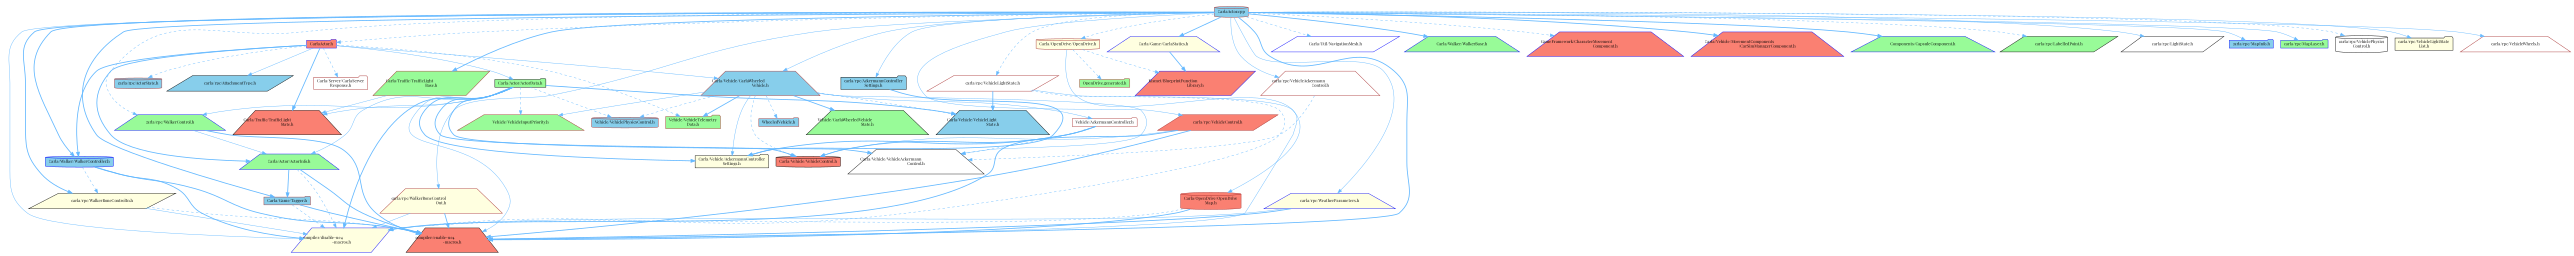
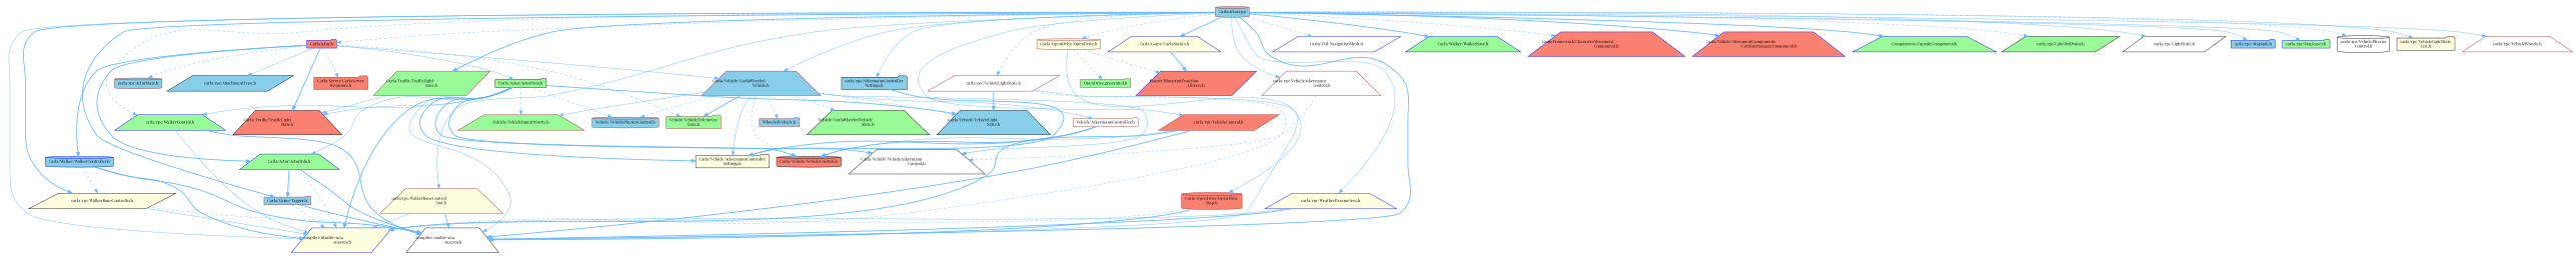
  digraph {
    fontname="Playfair Display"
    node [color=brown fillcolor=palegreen fontname="Playfair Display" fontsize=10 shape=trapezium style=filled]
    edge [color=steelblue1 fontname="Playfair Display" fontsize=10 labelfontname=Helvetica labelfontsize=10 style=bold]
    n1 [fillcolor=skyblue fontcolor=black height=0.2 label="CarlaActor.cpp" shape=cylinder width=0.4]
    n2 [color=blue fillcolor=salmon height=0.2 label="CarlaActor.h" shape=folder width=0.4]
    n3 [fillcolor=skyblue height=0.2 label="Carla/Game/Tagger.h" shape=folder width=0.4]
    n4 [color=blue fillcolor=lightyellow height=0.2 label="compiler/disable-ue4\l-macros.h" shape=parallelogram width=0.4]
-   n5 [color=black fillcolor=salmon height=0.2 label="compiler/enable-ue4\l-macros.h" width=0.4]
+   n5 [color=black fillcolor=white height=0.2 label="compiler/enable-ue4\l-macros.h" width=0.4]
    n6 [color=blue height=0.2 label="carla/rpc/WalkerControl.h" width=0.4]
    n7 [fillcolor=skyblue height=0.2 label="Carla/Vehicle/CarlaWheeled\lVehicle.h" width=0.4]
    n8 [color=blue fillcolor=skyblue height=0.2 label="Carla/Walker/WalkerController.h" shape=cylinder width=0.4]
    n9 [color=black fillcolor=lightyellow height=0.2 label="carla/rpc/WalkerBoneControlIn.h" shape=parallelogram width=0.4]
    n10 [fillcolor=lightyellow height=0.2 label="Carla/OpenDrive/OpenDrive.h" shape=cylinder width=0.4]
    n11 [color=blue fillcolor=white height=0.2 label="Carla/Util/NavigationMesh.h" shape=parallelogram width=0.4]
    n12 [color=blue height=0.2 label="Carla/Walker/WalkerBase.h" width=0.4]
    n13 [color=blue fillcolor=salmon height=0.2 label="GameFramework/CharacterMovement\lComponent.h" width=0.4]
    n14 [color=blue fillcolor=salmon height=0.2 label="Carla/Vehicle/MovementComponents\l/CarSimManagerComponent.h" width=0.4]
    n15 [height=0.2 label="Carla/Traffic/TrafficLight\lBase.h" shape=parallelogram width=0.4]
    n16 [color=blue fillcolor=lightyellow height=0.2 label="Carla/Game/CarlaStatics.h" width=0.4]
    n17 [color=blue height=0.2 label="Components/CapsuleComponent.h" width=0.4]
    n18 [color=black fillcolor=skyblue height=0.2 label="carla/rpc/AckermannController\lSettings.h" shape=folder width=0.4]
    n19 [color=black height=0.2 label="carla/rpc/LabelledPoint.h" shape=parallelogram width=0.4]
    n20 [color=black fillcolor=white height=0.2 label="carla/rpc/LightState.h" shape=parallelogram width=0.4]
    n21 [color=blue fillcolor=skyblue height=0.2 label="carla/rpc/MapInfo.h" shape=folder width=0.4]
    n22 [color=blue height=0.2 label="carla/rpc/MapLayer.h" shape=folder width=0.4]
    n23 [fillcolor=white height=0.2 label="carla/rpc/VehicleAckermann\lControl.h" width=0.4]
    n24 [fillcolor=salmon height=0.2 label="carla/rpc/VehicleControl.h" shape=parallelogram width=0.4]
    n25 [color=black fillcolor=white height=0.2 label="carla/rpc/VehiclePhysics\lControl.h" shape=cylinder width=0.4]
    n26 [fillcolor=white height=0.2 label="carla/rpc/VehicleLightState.h" shape=parallelogram width=0.4]
    n27 [color=black fillcolor=lightyellow height=0.2 label="carla/rpc/VehicleLightState\lList.h" shape=folder width=0.4]
    n28 [fillcolor=lightyellow height=0.2 label="carla/rpc/WalkerBoneControl\lOut.h" width=0.4]
    n29 [fillcolor=white height=0.2 label="carla/rpc/VehicleWheels.h" width=0.4]
    n30 [color=blue fillcolor=lightyellow height=0.2 label="carla/rpc/WeatherParameters.h" width=0.4]
    n31 [color=blue height=0.2 label="Carla/Actor/ActorInfo.h" width=0.4]
    n32 [color=black height=0.2 label="Carla/Actor/ActorData.h" shape=folder width=0.4]
    n33 [color=black fillcolor=salmon height=0.2 label="Carla/Traffic/TrafficLight\lState.h" width=0.4]
    n34 [height=0.2 label="Vehicle/VehicleTelemetry\lData.h" shape=folder width=0.4]
    n35 [fillcolor=skyblue height=0.2 label="carla/rpc/ActorState.h" shape=cylinder width=0.4]
    n36 [color=black fillcolor=skyblue height=0.2 label="carla/rpc/AttachmentType.h" shape=parallelogram width=0.4]
-   n37 [fillcolor=white height=0.2 label="Carla/Server/CarlaServer\lResponse.h" shape=folder width=0.4]
+   n37 [fillcolor=salmon height=0.2 label="Carla/Server/CarlaServer\lResponse.h" shape=folder width=0.4]
    n38 [color=black fillcolor=lightyellow height=0.2 label="Carla/Vehicle/AckermannController\lSettings.h" shape=folder width=0.4]
    n39 [color=black fillcolor=white height=0.2 label="Carla/Vehicle/VehicleAckermann\lControl.h" width=0.4]
    n40 [color=black fillcolor=salmon height=0.2 label="Carla/Vehicle/VehicleControl.h" shape=cylinder width=0.4]
    n41 [color=black fillcolor=skyblue height=0.2 label="Carla/Vehicle/VehicleLight\lState.h" width=0.4]
    n42 [height=0.2 label="Vehicle/VehicleInputPriority.h" width=0.4]
    n43 [fillcolor=skyblue height=0.2 label="Vehicle/VehiclePhysicsControl.h" shape=cylinder width=0.4]
    n44 [fillcolor=skyblue height=0.2 label="WheeledVehicle.h" shape=folder width=0.4]
    n45 [fillcolor=white height=0.2 label="Vehicle/AckermannController.h" shape=folder width=0.4]
    n46 [color=black height=0.2 label="Vehicle/CarlaWheeledVehicle\lState.h" width=0.4]
    n47 [fillcolor=salmon height=0.2 label="Carla/OpenDrive/OpenDrive\lMap.h" shape=cylinder width=0.4]
    n48 [color=blue fillcolor=salmon height=0.2 label="Kismet/BlueprintFunction\lLibrary.h" shape=parallelogram width=0.4]
    n49 [height=0.2 label="OpenDrive.generated.h" shape=folder width=0.4]
    n1 -> n2 [style=dashed]
    n1 -> n3
    n1 -> n4 [style=solid]
    n1 -> n5
    n1 -> n6 [style=dashed]
    n1 -> n7 [style=solid]
-   n1 -> n8
    n1 -> n9
    n1 -> n10 [style=dashed]
    n1 -> n11 [style=dashed]
    n1 -> n12
    n1 -> n13 [style=dashed]
    n1 -> n14
    n1 -> n15
    n1 -> n16
    n1 -> n17
    n1 -> n18 [style=solid]
    n1 -> n19 [style=dashed]
    n1 -> n20 [style=solid]
    n1 -> n21 [style=solid]
    n1 -> n22 [style=solid]
    n1 -> n23 [style=solid]
    n1 -> n24 [style=solid]
    n1 -> n25 [style=dashed]
    n1 -> n26 [style=dashed]
    n1 -> n27 [style=solid]
    n1 -> n28 [style=solid]
    n1 -> n29 [style=solid]
    n1 -> n30 [style=solid]
    n2 -> n7 [style=solid]
    n2 -> n8
    n2 -> n31
    n2 -> n32 [style=solid]
    n2 -> n33
    n2 -> n34 [style=dashed]
    n2 -> n35 [style=dashed]
    n2 -> n36 [style=solid]
    n2 -> n37 [style=dashed]
    n3 -> n4 [style=dashed]
    n3 -> n5
-   n6 -> n31 [style=solid]
+   n6 -> n4 [style=solid]
    n6 -> n5
    n7 -> n34
    n7 -> n38 [style=solid]
    n7 -> n39 [style=solid]
    n7 -> n40 [style=dashed]
    n7 -> n41 [style=dashed]
    n7 -> n42 [style=solid]
    n7 -> n43 [style=dashed]
    n7 -> n44 [style=dashed]
    n7 -> n45 [style=solid]
-   n7 -> n46
+   n7 -> n46 [style=dashed]
    n8 -> n4
    n8 -> n5
    n8 -> n9 [style=dashed]
    n9 -> n4 [style=solid]
    n9 -> n5 [style=dashed]
    n10 -> n47 [style=solid]
    n10 -> n48 [style=dashed]
    n10 -> n49 [style=dashed]
    n15 -> n33 [style=solid]
    n16 -> n48
    n18 -> n38
    n23 -> n39 [style=dashed]
    n24 -> n4
    n24 -> n5
    n24 -> n40 [style=solid]
    n26 -> n4 [style=dashed]
    n26 -> n5 [style=solid]
    n26 -> n41
    n28 -> n4 [style=solid]
    n28 -> n5
    n30 -> n4 [style=solid]
    n30 -> n5
    n31 -> n3
    n31 -> n4 [style=dashed]
    n31 -> n5
    n32 -> n4
    n32 -> n5 [style=solid]
    n32 -> n6 [style=solid]
    n32 -> n31 [style=solid]
    n32 -> n33 [style=solid]
    n32 -> n38
    n32 -> n39
    n32 -> n40
    n32 -> n41
    n32 -> n42 [style=dashed]
    n32 -> n43 [style=dashed]
    n45 -> n38
    n45 -> n39 [style=dashed]
    n45 -> n40
    n47 -> n4 [style=dashed]
    n47 -> n5
  }
